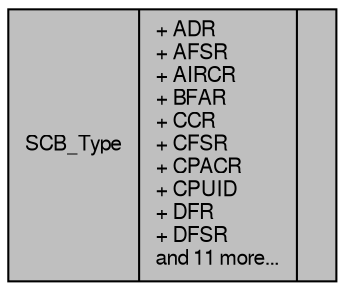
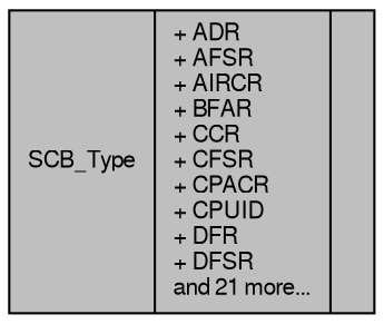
  digraph {
    rankdir=LR
-   n1 [color=black fillcolor=grey75 fontcolor=black fontname=FreeSans fontsize=10 height=0.2 label="{SCB_Type\n|+ ADR\l+ AFSR\l+ AIRCR\l+ BFAR\l+ CCR\l+ CFSR\l+ CPACR\l+ CPUID\l+ DFR\l+ DFSR\land 11 more...\l|}" shape=record style=filled width=0.4]
+   n1 [color=black fillcolor=grey75 fontcolor=black fontname=FreeSans fontsize=10 height=0.2 label="{SCB_Type\n|+ ADR\l+ AFSR\l+ AIRCR\l+ BFAR\l+ CCR\l+ CFSR\l+ CPACR\l+ CPUID\l+ DFR\l+ DFSR\land 21 more...\l|}" shape=record style=filled width=0.4]
  }
